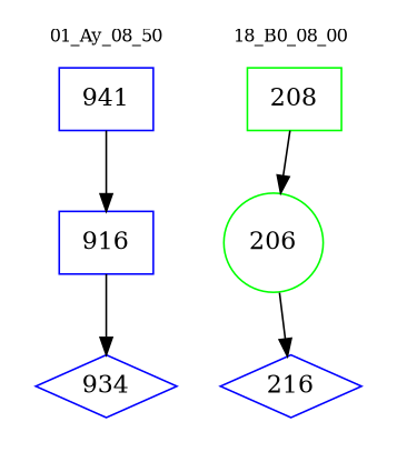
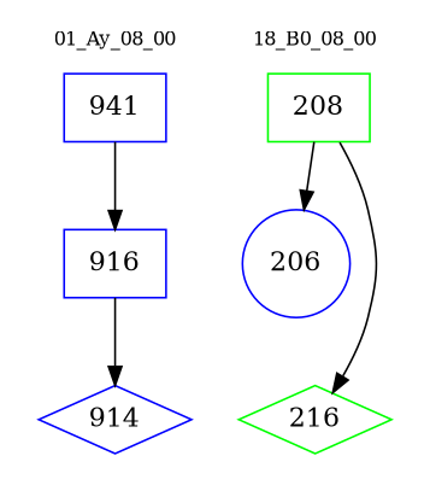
  digraph {
    node [color=blue shape=box]
    edge [color=black]
    n1 [label=941]
    n2 [label=916]
-   n3 [label=934 shape=diamond]
+   n3 [label=914 shape=diamond]
    n4 [color=green label=208]
-   n5 [color=green label=206 shape=circle]
-   n6 [label=216 shape=diamond]
+   n5 [label=206 shape=circle]
+   n6 [color=green label=216 shape=diamond]
    subgraph cluster_1 {
      color=white
      fontsize=10
-     label="01_Ay_08_50"
+     label="01_Ay_08_00"
      n1
      n2
      n3
    }
    subgraph cluster_2 {
      color=white
      fontsize=10
      label="18_B0_08_00"
      n4
      n5
      n6
    }
    n1 -> n2
    n2 -> n3
    n4 -> n5
-   n5 -> n6
+   n4 -> n6
  }
